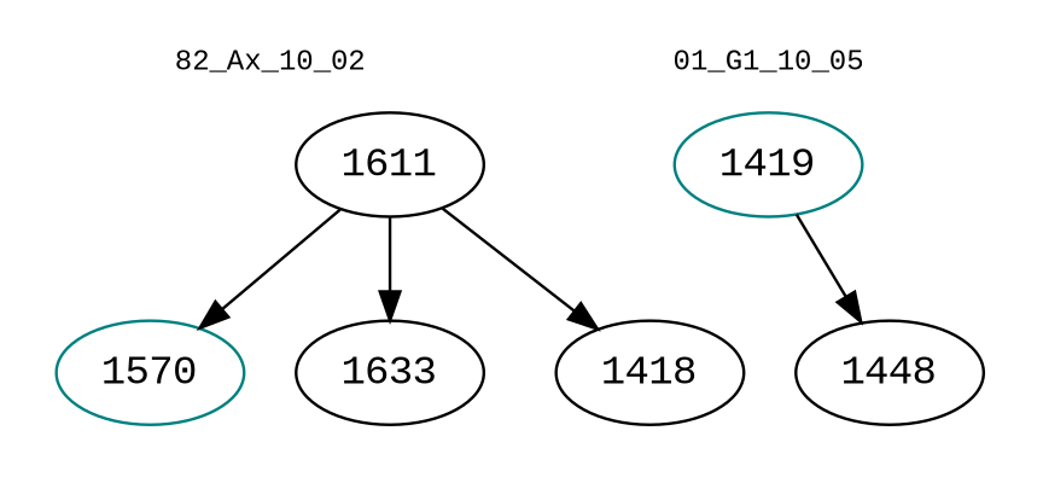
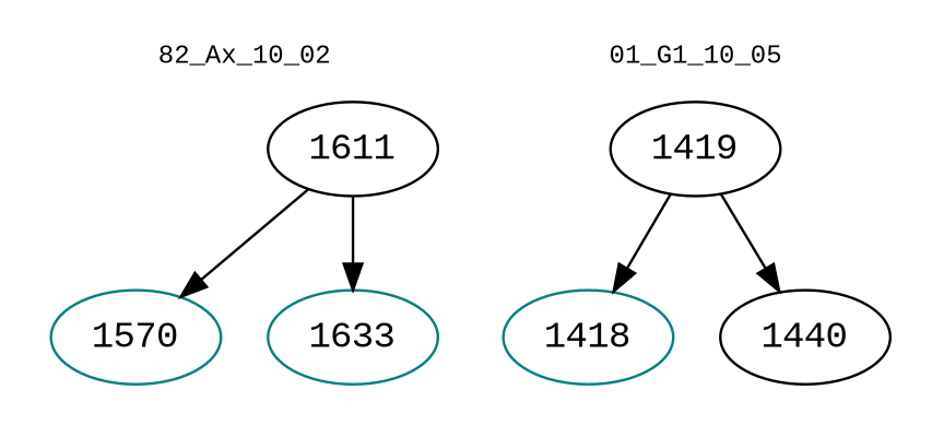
  digraph {
    fontname="Liberation Mono"
    node [color=black fontname="Liberation Mono"]
    edge [color=black fontname="Liberation Mono"]
    n1 [label=1611]
    n2 [color=teal label=1570]
-   n3 [label=1633]
-   n4 [color=teal label=1419]
-   n5 [label=1418]
-   n6 [label=1448]
+   n3 [color=teal label=1633]
+   n4 [label=1419]
+   n5 [color=teal label=1418]
+   n6 [label=1440]
    subgraph cluster_1 {
      color=white
      fontsize=10
      label="82_Ax_10_02"
      n1
      n2
      n3
    }
    subgraph cluster_2 {
      color=white
      fontsize=10
      label="01_G1_10_05"
      n4
      n5
      n6
    }
    n1 -> n2
    n1 -> n3
-   n1 -> n5
+   n4 -> n5
    n4 -> n6
  }
